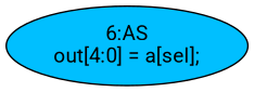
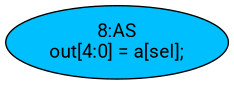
  strict digraph {
    fontname=Roboto
-   n1 [ast="<pyverilog.vparser.ast.Assign object at 0x7f97f43db590>" def_var="['out']" fillcolor=deepskyblue label="6:AS\nout[4:0] = a[sel];" statements="[]" style=filled typ=Assign use_var="['a', 'sel']" fontname=Roboto]
+   n1 [ast="<pyverilog.vparser.ast.Assign object at 0x7f97f43db590>" def_var="['out']" fillcolor=deepskyblue label="8:AS\nout[4:0] = a[sel];" statements="[]" style=filled typ=Assign use_var="['a', 'sel']" fontname=Roboto]
  }
